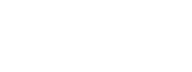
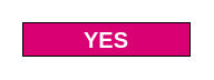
  <mxCell id="0" />
  <mxCell id="1" parent="0" />
+ <mxCell id="2" value="YES" style="rounded=0;whiteSpace=wrap;html=1;fillColor=#d80073;fontColor=#ffffff;strokeColor=#000000;fontSize=20;fontStyle=1" parent="1" vertex="1"><mxGeometry x="20" y="20" width="150" height="30" as="geometry" /></mxCell>
